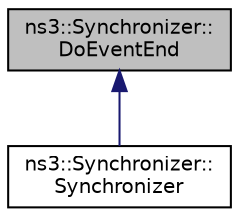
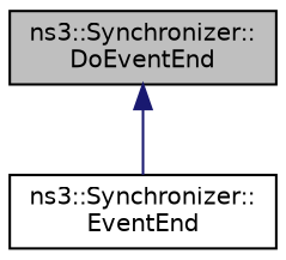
  digraph {
    rankdir=TB
    node [color=black fontname=Helvetica fontsize=10 shape=record style=filled]
    n1 [fillcolor=grey75 fontcolor=black height=0.2 label="ns3::Synchronizer::\lDoEventEnd" width=0.4]
-   n2 [fillcolor=white height=0.2 label="ns3::Synchronizer::\lSynchronizer" width=0.4]
+   n2 [fillcolor=white height=0.2 label="ns3::Synchronizer::\lEventEnd" width=0.4]
    n1 -> n2 [color=midnightblue dir=back fontname=Helvetica fontsize=10 labelfontname=Helvetica labelfontsize=10 style=solid]
  }
